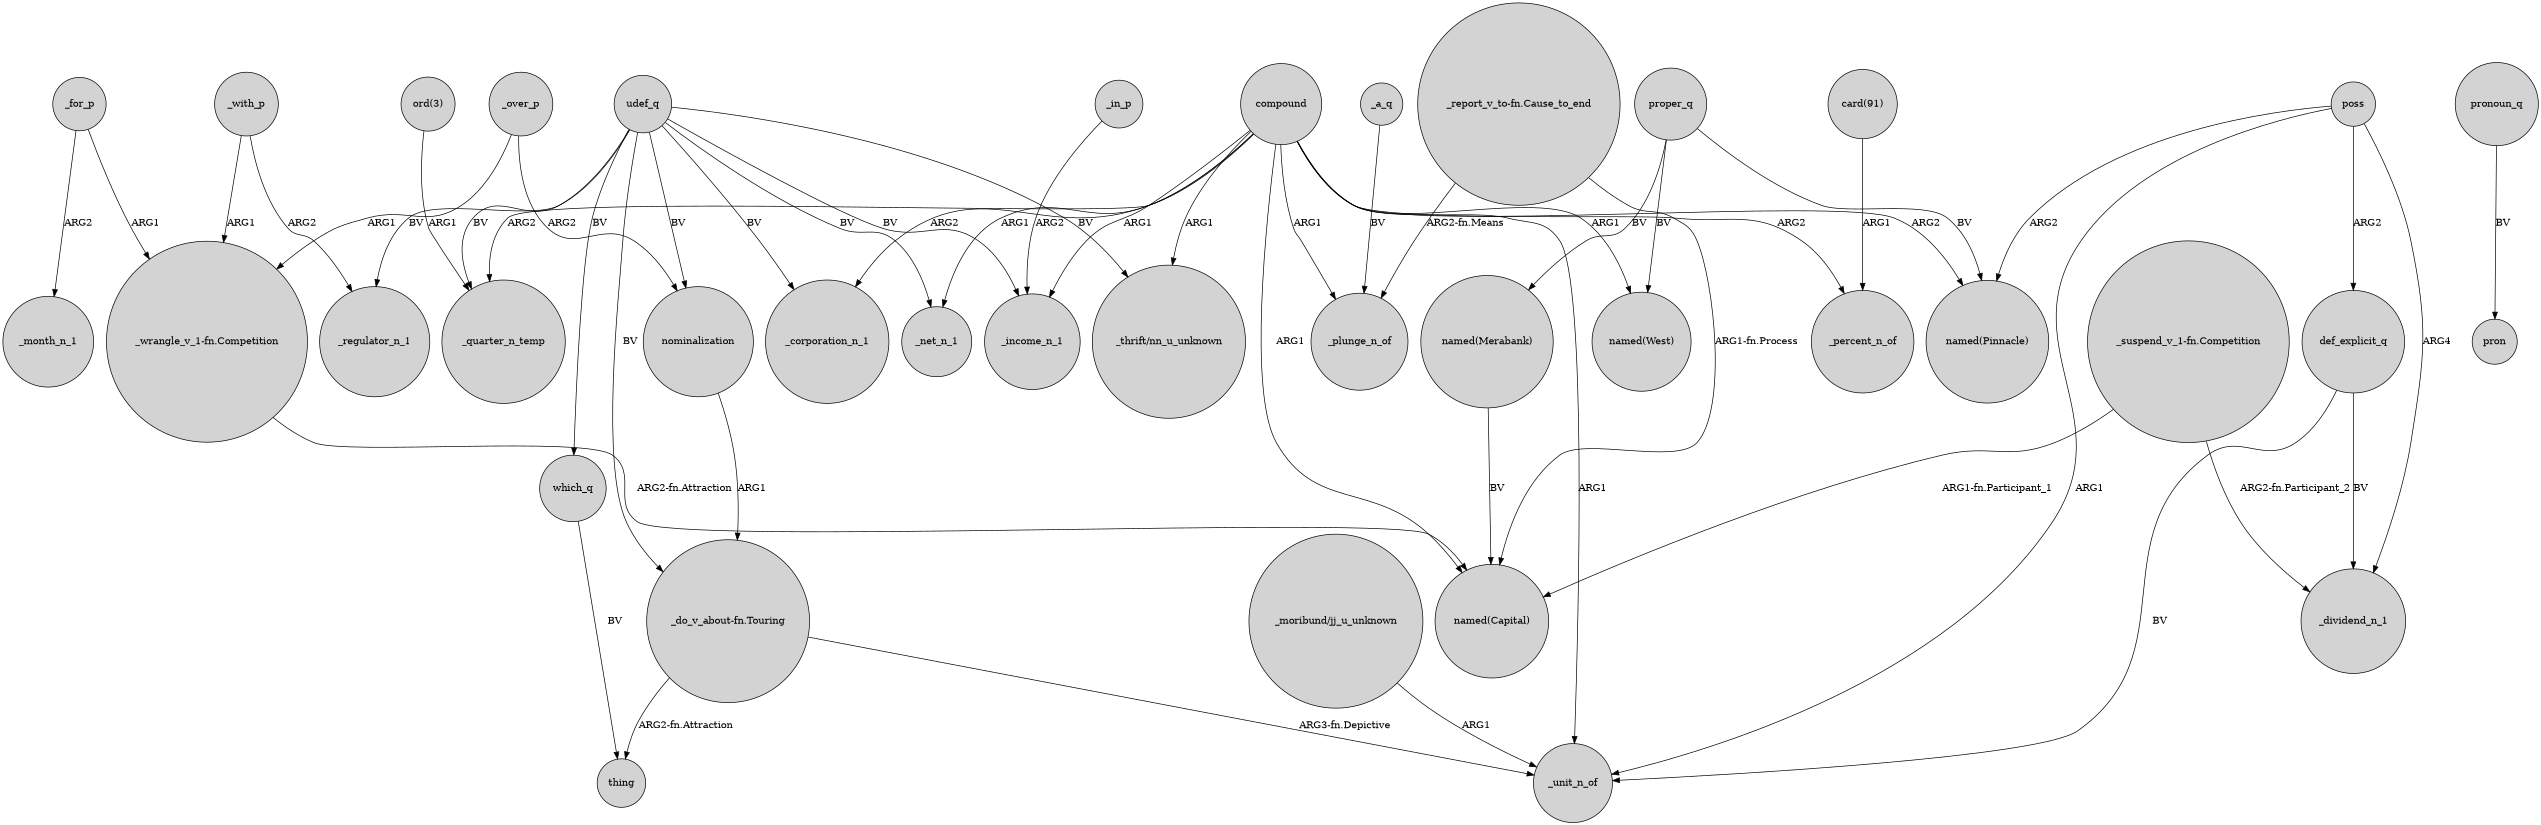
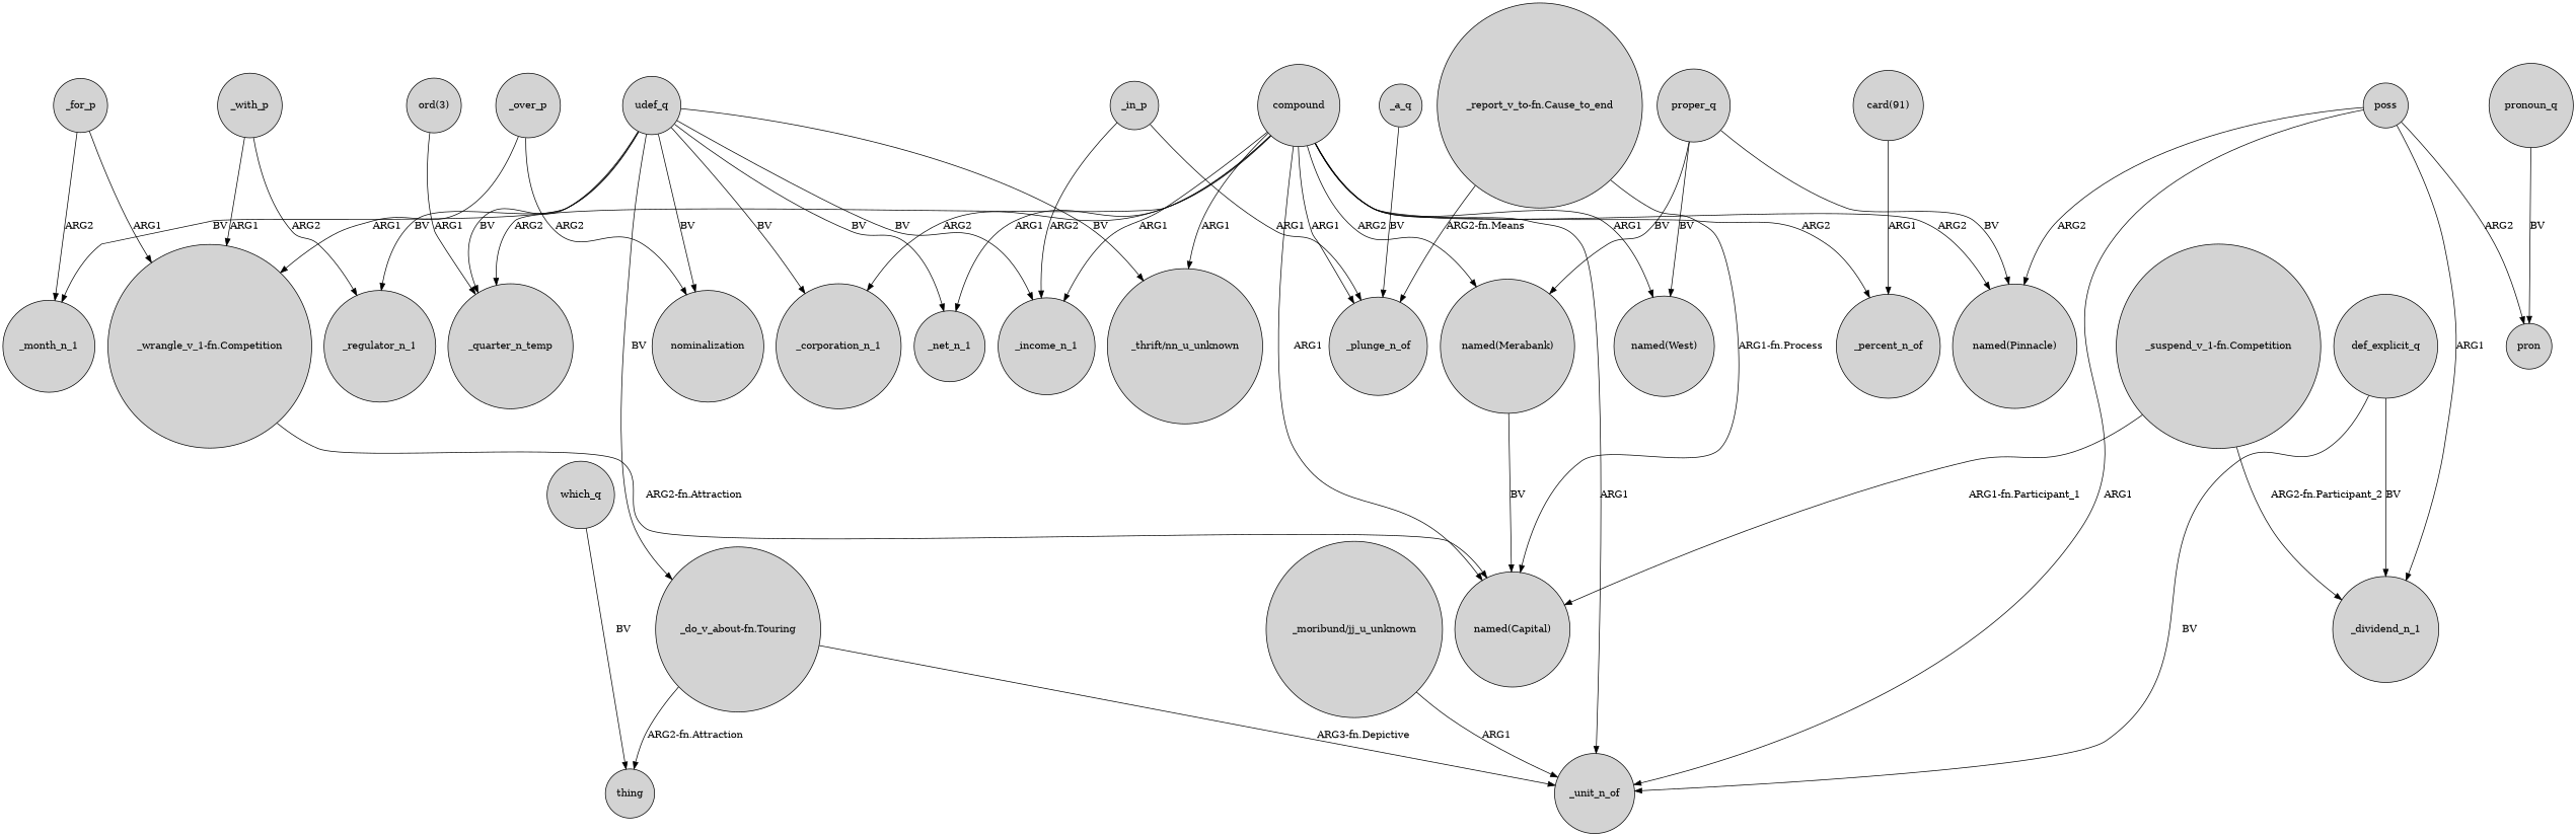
  digraph {
    node [shape=circle style=filled]
    udef_q
    _month_n_1
    _regulator_n_1
    _quarter_n_temp
    nominalization
    "_thrift/nn_u_unknown"
    _income_n_1
    _net_n_1
    _corporation_n_1
    "_do_v_about-fn.Touring"
    _a_q
    _plunge_n_of
    compound
    _percent_n_of
    "named(Capital)"
    "named(Merabank)"
    "named(West)"
    "named(Pinnacle)"
    _unit_n_of
    "ord(3)"
    _over_p
    "_wrangle_v_1-fn.Competition"
    thing
    "card(91)"
    _with_p
    proper_q
    poss
    _dividend_n_1
    pron
    _in_p
    which_q
    def_explicit_q
    pronoun_q
    "_suspend_v_1-fn.Competition"
    _for_p
    "_report_v_to-fn.Cause_to_end"
    "_moribund/jj_u_unknown"
-   udef_q -> which_q [label=BV]
+   udef_q -> _month_n_1 [label=BV]
    udef_q -> _regulator_n_1 [label=BV]
    udef_q -> _quarter_n_temp [label=BV]
    udef_q -> nominalization [label=BV]
    udef_q -> "_thrift/nn_u_unknown" [label=BV]
    udef_q -> _income_n_1 [label=BV]
    udef_q -> _net_n_1 [label=BV]
    udef_q -> _corporation_n_1 [label=BV]
    udef_q -> "_do_v_about-fn.Touring" [label=BV]
-   nominalization -> "_do_v_about-fn.Touring" [label=ARG1]
    "_do_v_about-fn.Touring" -> _unit_n_of [label="ARG3-fn.Depictive"]
    "_do_v_about-fn.Touring" -> thing [label="ARG2-fn.Attraction"]
    _a_q -> _plunge_n_of [label=BV]
    compound -> _quarter_n_temp [label=ARG2]
    compound -> "_thrift/nn_u_unknown" [label=ARG1]
    compound -> _income_n_1 [label=ARG1]
    compound -> _net_n_1 [label=ARG1]
    compound -> _corporation_n_1 [label=ARG2]
    compound -> _plunge_n_of [label=ARG1]
    compound -> _percent_n_of [label=ARG2]
    compound -> "named(Capital)" [label=ARG1]
+   compound -> "named(Merabank)" [label=ARG2]
    compound -> "named(West)" [label=ARG1]
    compound -> "named(Pinnacle)" [label=ARG2]
    compound -> _unit_n_of [label=ARG1]
    "named(Merabank)" -> "named(Capital)" [label=BV]
    "ord(3)" -> _quarter_n_temp [label=ARG1]
    _over_p -> nominalization [label=ARG2]
    _over_p -> "_wrangle_v_1-fn.Competition" [label=ARG1]
    "_wrangle_v_1-fn.Competition" -> "named(Capital)" [label="ARG2-fn.Attraction"]
    "card(91)" -> _percent_n_of [label=ARG1]
    _with_p -> _regulator_n_1 [label=ARG2]
    _with_p -> "_wrangle_v_1-fn.Competition" [label=ARG1]
    proper_q -> "named(Merabank)" [label=BV]
    proper_q -> "named(West)" [label=BV]
    proper_q -> "named(Pinnacle)" [label=BV]
    poss -> "named(Pinnacle)" [label=ARG2]
    poss -> _unit_n_of [label=ARG1]
-   poss -> _dividend_n_1 [label=ARG4]
-   poss -> def_explicit_q [label=ARG2]
+   poss -> _dividend_n_1 [label=ARG1]
+   poss -> pron [label=ARG2]
    _in_p -> _income_n_1 [label=ARG2]
+   _in_p -> _plunge_n_of [label=ARG1]
    which_q -> thing [label=BV]
    def_explicit_q -> _unit_n_of [label=BV]
    def_explicit_q -> _dividend_n_1 [label=BV]
    pronoun_q -> pron [label=BV]
    "_suspend_v_1-fn.Competition" -> "named(Capital)" [label="ARG1-fn.Participant_1"]
    "_suspend_v_1-fn.Competition" -> _dividend_n_1 [label="ARG2-fn.Participant_2"]
    _for_p -> _month_n_1 [label=ARG2]
    _for_p -> "_wrangle_v_1-fn.Competition" [label=ARG1]
    "_report_v_to-fn.Cause_to_end" -> _plunge_n_of [label="ARG2-fn.Means"]
    "_report_v_to-fn.Cause_to_end" -> "named(Capital)" [label="ARG1-fn.Process"]
    "_moribund/jj_u_unknown" -> _unit_n_of [label=ARG1]
  }
